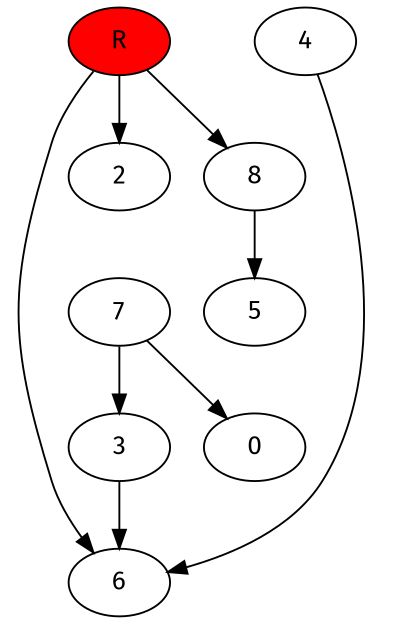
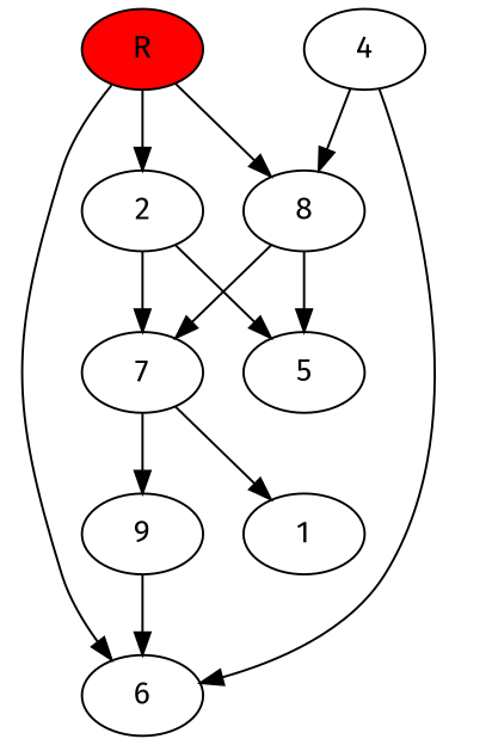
  digraph {
    fontname="Fira Sans"
    node [fontname="Fira Sans"]
    edge [fontname="Fira Sans"]
    2
    5
    7
-   3
-   1 [label=0]
+   3 [label=9]
+   1
    6
    4
    8
    R [fillcolor="#ff0000" style=filled]
+   2 -> 5
+   2 -> 7
    7 -> 3
    7 -> 1
    3 -> 6
    4 -> 6
+   4 -> 8
    8 -> 5
+   8 -> 7
    R -> 2
    R -> 6
    R -> 8
  }
